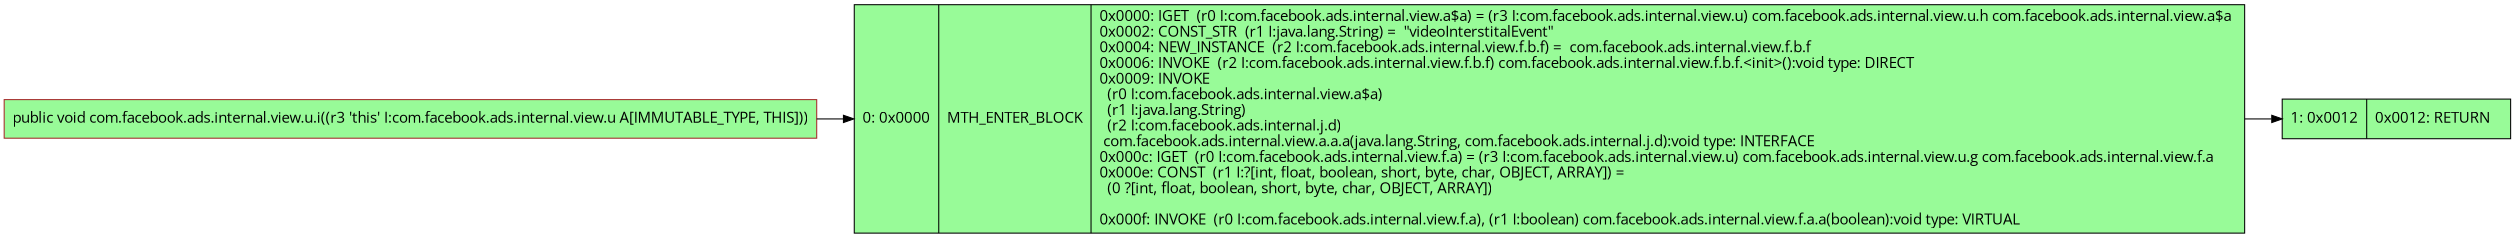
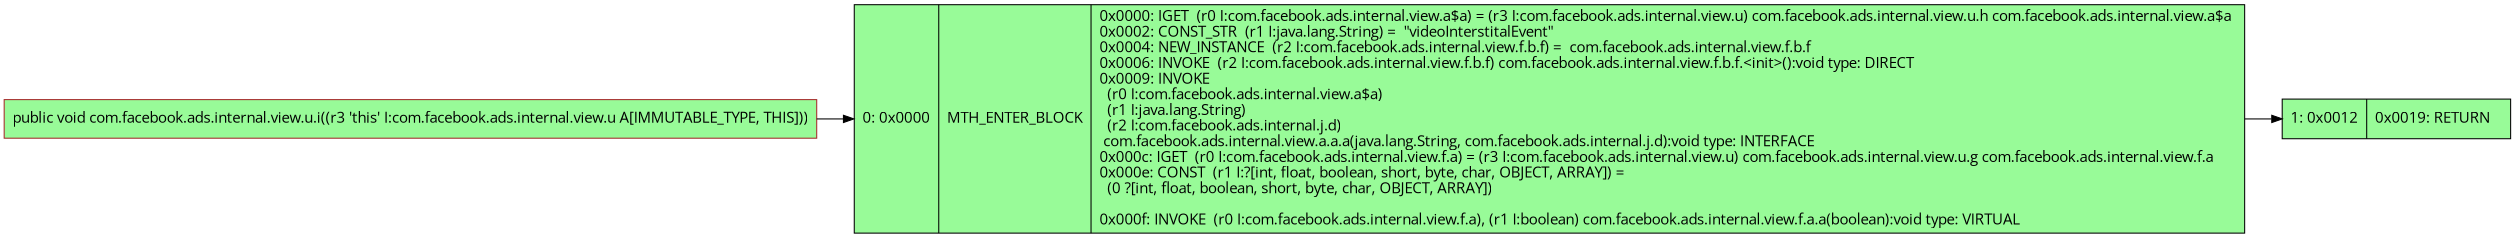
  digraph {
    rankdir=LR
    fontname="Open Sans"
    node [shape=record style=filled fillcolor=palegreen color=black fontname="Open Sans"]
    edge [fontname="Open Sans"]
    n1 [label="{0\:\ 0x0000|MTH_ENTER_BLOCK\l|0x0000: IGET  (r0 I:com.facebook.ads.internal.view.a$a) = (r3 I:com.facebook.ads.internal.view.u) com.facebook.ads.internal.view.u.h com.facebook.ads.internal.view.a$a \l0x0002: CONST_STR  (r1 I:java.lang.String) =  \"videoInterstitalEvent\" \l0x0004: NEW_INSTANCE  (r2 I:com.facebook.ads.internal.view.f.b.f) =  com.facebook.ads.internal.view.f.b.f \l0x0006: INVOKE  (r2 I:com.facebook.ads.internal.view.f.b.f) com.facebook.ads.internal.view.f.b.f.\<init\>():void type: DIRECT \l0x0009: INVOKE  \l  (r0 I:com.facebook.ads.internal.view.a$a)\l  (r1 I:java.lang.String)\l  (r2 I:com.facebook.ads.internal.j.d)\l com.facebook.ads.internal.view.a.a.a(java.lang.String, com.facebook.ads.internal.j.d):void type: INTERFACE \l0x000c: IGET  (r0 I:com.facebook.ads.internal.view.f.a) = (r3 I:com.facebook.ads.internal.view.u) com.facebook.ads.internal.view.u.g com.facebook.ads.internal.view.f.a \l0x000e: CONST  (r1 I:?[int, float, boolean, short, byte, char, OBJECT, ARRAY]) = \l  (0 ?[int, float, boolean, short, byte, char, OBJECT, ARRAY])\l \l0x000f: INVOKE  (r0 I:com.facebook.ads.internal.view.f.a), (r1 I:boolean) com.facebook.ads.internal.view.f.a.a(boolean):void type: VIRTUAL \l}"]
-   n2 [label="{1\:\ 0x0012|0x0012: RETURN   \l}"]
+   n2 [label="{1\:\ 0x0012|0x0019: RETURN   \l}"]
    n3 [label="{public void com.facebook.ads.internal.view.u.i((r3 'this' I:com.facebook.ads.internal.view.u A[IMMUTABLE_TYPE, THIS])) }" color=brown]
    n1 -> n2
    n3 -> n1
  }
